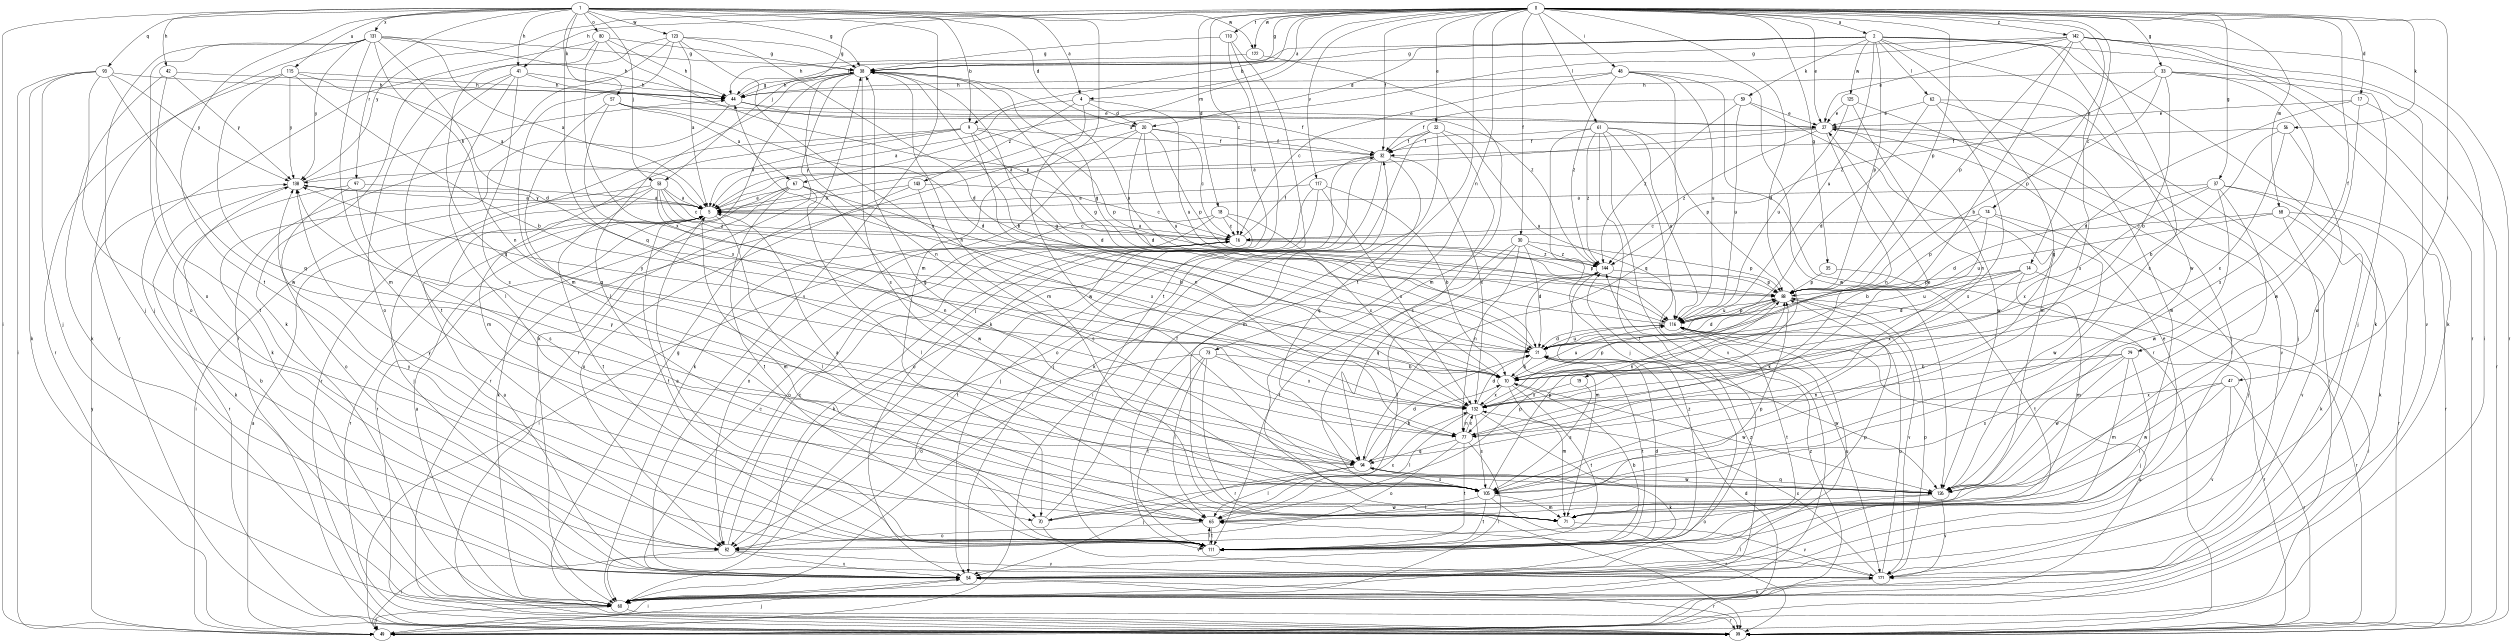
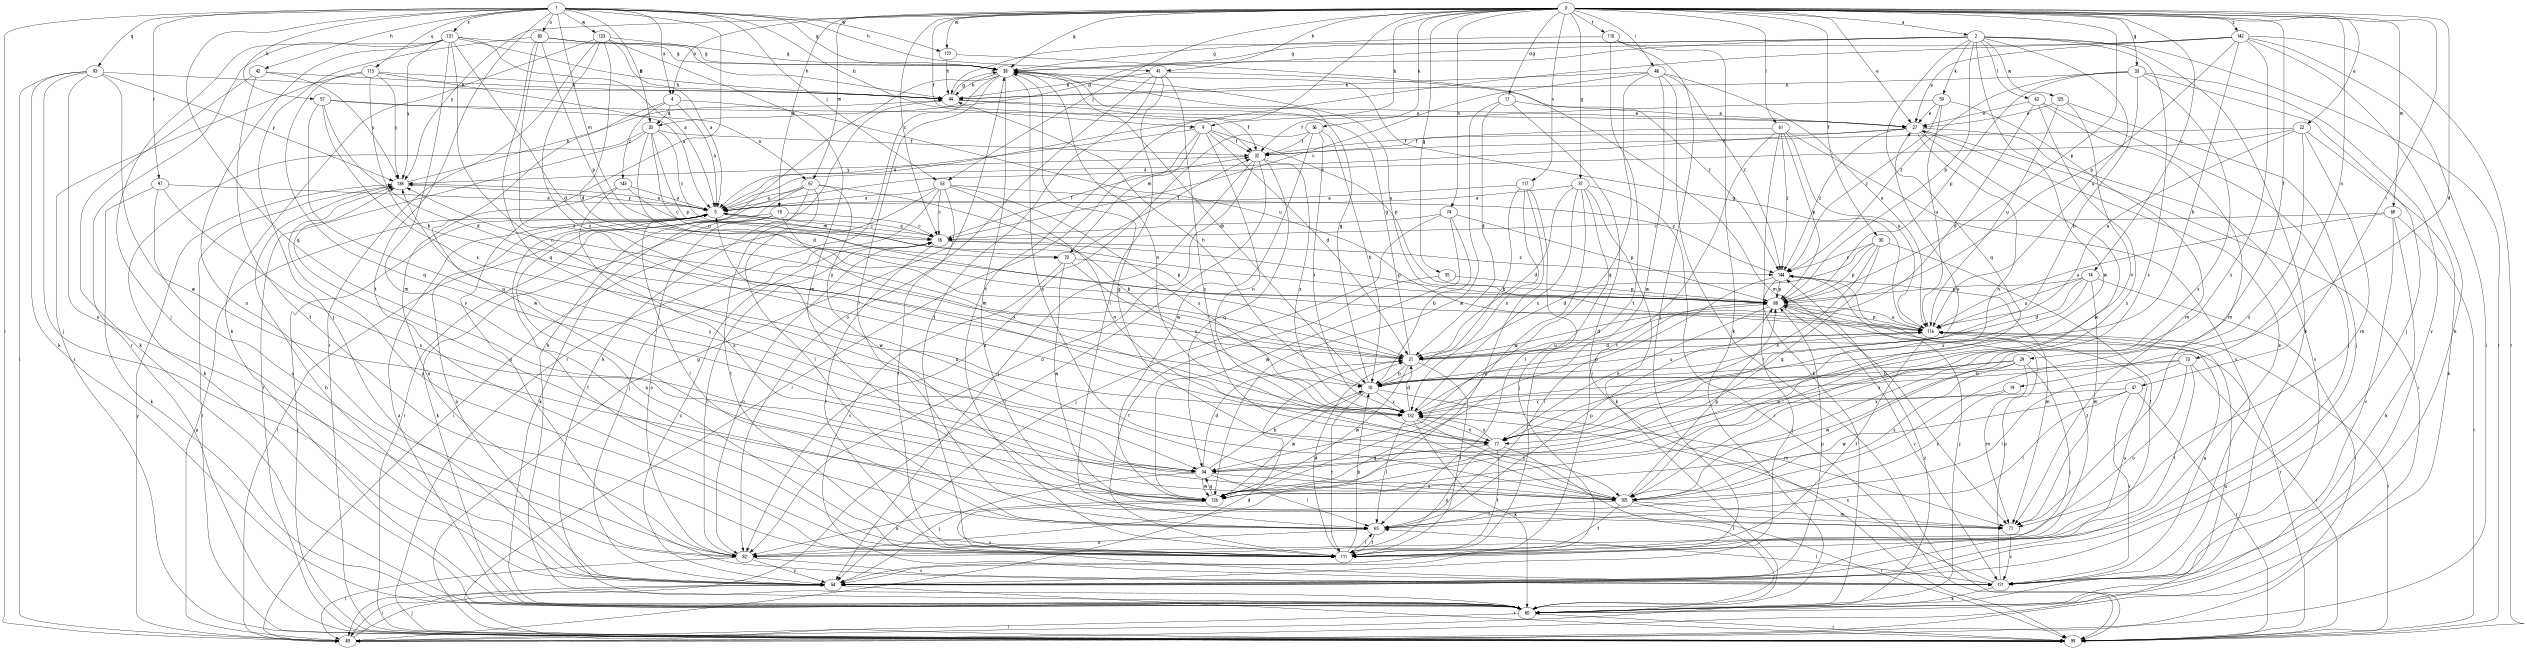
  strict digraph {
    fontname="Roboto Condensed"
    node [fontname="Roboto Condensed"]
    edge [fontname="Roboto Condensed"]
    0
    2
    4
    9
    14
    16
    17
    18
    19
    22
    27
    29
    30
    32
    33
    35
    37
    38
    41
    47
    48
    53
    56
    61
    67
    68
    73
    74
    88
    110
    111
    117
    122
    138
    142
    20
    94
    44
    59
    60
    62
    99
    105
    116
    125
    126
    5
    143
    70
    21
    77
    49
    71
    132
    82
    144
    121
    10
    54
    65
    1
    42
    57
    80
    93
    97
    115
    123
    131
    0 -> 2 [label=a]
    0 -> 4 [label=a]
    0 -> 9 [label=b]
    0 -> 14 [label=c]
    0 -> 16 [label=c]
    0 -> 17 [label=d]
    0 -> 18 [label=d]
    0 -> 19 [label=d]
    0 -> 22 [label=e]
    0 -> 27 [label=e]
    0 -> 29 [label=f]
    0 -> 30 [label=f]
    0 -> 32 [label=f]
    0 -> 33 [label=g]
    0 -> 35 [label=g]
    0 -> 37 [label=g]
    0 -> 38 [label=g]
    0 -> 41 [label=h]
    0 -> 47 [label=i]
    0 -> 48 [label=i]
    0 -> 53 [label=j]
    0 -> 56 [label=k]
    0 -> 61 [label=l]
    0 -> 67 [label=m]
    0 -> 68 [label=m]
    0 -> 73 [label=n]
    0 -> 74 [label=n]
    0 -> 88 [label=p]
    0 -> 110 [label=t]
    0 -> 111 [label=t]
    0 -> 117 [label=v]
    0 -> 122 [label=w]
    0 -> 138 [label=y]
    0 -> 142 [label=z]
    2 -> 38 [label=g]
    2 -> 88 [label=p]
    2 -> 20 [label=d]
    2 -> 94 [label=q]
    2 -> 44 [label=h]
    2 -> 59 [label=k]
    2 -> 60 [label=k]
    2 -> 62 [label=l]
    2 -> 99 [label=r]
    2 -> 105 [label=s]
    2 -> 116 [label=u]
    2 -> 125 [label=w]
    2 -> 126 [label=w]
    4 -> 20 [label=d]
    4 -> 116 [label=u]
    4 -> 126 [label=w]
    4 -> 5 [label=a]
    4 -> 143 [label=z]
    9 -> 32 [label=f]
    9 -> 88 [label=p]
    9 -> 99 [label=r]
    9 -> 5 [label=a]
    9 -> 70 [label=m]
    9 -> 21 [label=d]
    9 -> 77 [label=n]
    14 -> 88 [label=p]
    14 -> 116 [label=u]
    14 -> 21 [label=d]
    14 -> 49 [label=i]
    14 -> 71 [label=m]
    14 -> 132 [label=x]
    16 -> 32 [label=f]
    16 -> 88 [label=p]
    16 -> 111 [label=t]
    16 -> 5 [label=a]
    16 -> 82 [label=o]
    16 -> 144 [label=z]
    17 -> 27 [label=e]
    17 -> 99 [label=r]
    17 -> 126 [label=w]
    17 -> 21 [label=d]
    18 -> 16 [label=c]
    18 -> 60 [label=k]
    18 -> 49 [label=i]
    18 -> 132 [label=x]
    18 -> 82 [label=o]
    19 -> 105 [label=s]
    19 -> 132 [label=x]
    22 -> 32 [label=f]
    22 -> 60 [label=k]
    22 -> 105 [label=s]
    22 -> 116 [label=u]
    22 -> 5 [label=a]
    22 -> 71 [label=m]
    27 -> 32 [label=f]
    27 -> 126 [label=w]
    27 -> 5 [label=a]
    27 -> 77 [label=n]
    27 -> 49 [label=i]
    27 -> 144 [label=z]
    27 -> 121 [label=v]
    29 -> 105 [label=s]
    29 -> 126 [label=w]
    29 -> 77 [label=n]
    29 -> 71 [label=m]
    29 -> 10 [label=b]
    29 -> 54 [label=j]
    30 -> 88 [label=p]
    30 -> 111 [label=t]
    30 -> 94 [label=q]
    30 -> 21 [label=d]
    30 -> 77 [label=n]
    30 -> 144 [label=z]
    32 -> 138 [label=y]
    32 -> 94 [label=q]
    32 -> 49 [label=i]
    32 -> 132 [label=x]
    32 -> 82 [label=o]
    32 -> 54 [label=j]
    33 -> 88 [label=p]
    33 -> 44 [label=h]
    33 -> 105 [label=s]
    33 -> 144 [label=z]
    33 -> 121 [label=v]
    33 -> 10 [label=b]
    33 -> 54 [label=j]
    35 -> 88 [label=p]
    35 -> 111 [label=t]
    37 -> 60 [label=k]
    37 -> 99 [label=r]
    37 -> 126 [label=w]
    37 -> 5 [label=a]
    37 -> 21 [label=d]
    37 -> 132 [label=x]
    37 -> 65 [label=l]
    38 -> 44 [label=h]
    38 -> 60 [label=k]
    38 -> 99 [label=r]
    38 -> 105 [label=s]
    38 -> 116 [label=u]
    38 -> 77 [label=n]
    38 -> 71 [label=m]
    38 -> 10 [label=b]
    38 -> 65 [label=l]
    41 -> 111 [label=t]
    41 -> 44 [label=h]
    41 -> 105 [label=s]
    41 -> 82 [label=o]
    41 -> 144 [label=z]
    41 -> 65 [label=l]
    47 -> 99 [label=r]
    47 -> 126 [label=w]
    47 -> 132 [label=x]
    47 -> 121 [label=v]
    47 -> 65 [label=l]
    48 -> 16 [label=c]
    48 -> 94 [label=q]
    48 -> 44 [label=h]
    48 -> 99 [label=r]
    48 -> 116 [label=u]
    48 -> 126 [label=w]
    48 -> 144 [label=z]
    53 -> 16 [label=c]
    53 -> 111 [label=t]
    53 -> 5 [label=a]
    53 -> 77 [label=n]
    53 -> 49 [label=i]
    53 -> 132 [label=x]
    53 -> 144 [label=z]
    53 -> 54 [label=j]
    56 -> 32 [label=f]
    56 -> 126 [label=w]
    56 -> 132 [label=x]
+   56 -> 82 [label=o]
    56 -> 10 [label=b]
    61 -> 32 [label=f]
    61 -> 88 [label=p]
    61 -> 111 [label=t]
    61 -> 60 [label=k]
    61 -> 116 [label=u]
    61 -> 144 [label=z]
    61 -> 121 [label=v]
    67 -> 111 [label=t]
    67 -> 60 [label=k]
    67 -> 99 [label=r]
    67 -> 126 [label=w]
    67 -> 5 [label=a]
    67 -> 10 [label=b]
    67 -> 65 [label=l]
    68 -> 16 [label=c]
    68 -> 60 [label=k]
    68 -> 99 [label=r]
    68 -> 116 [label=u]
    68 -> 121 [label=v]
    73 -> 111 [label=t]
    73 -> 99 [label=r]
    73 -> 132 [label=x]
    73 -> 82 [label=o]
    73 -> 10 [label=b]
    73 -> 65 [label=l]
    74 -> 16 [label=c]
    74 -> 88 [label=p]
    74 -> 126 [label=w]
    74 -> 10 [label=b]
    74 -> 54 [label=j]
    88 -> 99 [label=r]
    88 -> 116 [label=u]
    88 -> 21 [label=d]
    88 -> 77 [label=n]
    88 -> 121 [label=v]
    110 -> 38 [label=g]
    110 -> 111 [label=t]
    110 -> 60 [label=k]
    110 -> 54 [label=j]
    111 -> 27 [label=e]
    111 -> 138 [label=y]
    111 -> 5 [label=a]
    111 -> 21 [label=d]
    111 -> 144 [label=z]
    111 -> 10 [label=b]
    111 -> 65 [label=l]
    117 -> 5 [label=a]
    117 -> 132 [label=x]
    117 -> 82 [label=o]
    117 -> 10 [label=b]
    117 -> 54 [label=j]
    122 -> 44 [label=h]
    122 -> 71 [label=m]
    138 -> 44 [label=h]
    138 -> 99 [label=r]
    138 -> 5 [label=a]
    142 -> 27 [label=e]
    142 -> 38 [label=g]
    142 -> 88 [label=p]
    142 -> 60 [label=k]
    142 -> 99 [label=r]
    142 -> 105 [label=s]
    142 -> 5 [label=a]
    142 -> 49 [label=i]
    142 -> 10 [label=b]
    20 -> 16 [label=c]
    20 -> 32 [label=f]
    20 -> 88 [label=p]
    20 -> 60 [label=k]
    20 -> 99 [label=r]
    20 -> 116 [label=u]
    20 -> 21 [label=d]
    94 -> 138 [label=y]
    94 -> 105 [label=s]
    94 -> 126 [label=w]
    94 -> 21 [label=d]
    94 -> 10 [label=b]
    94 -> 54 [label=j]
    94 -> 65 [label=l]
    44 -> 27 [label=e]
    44 -> 32 [label=f]
    44 -> 38 [label=g]
    44 -> 60 [label=k]
    59 -> 27 [label=e]
    59 -> 32 [label=f]
    59 -> 116 [label=u]
    59 -> 71 [label=m]
    59 -> 144 [label=z]
    60 -> 99 [label=r]
    60 -> 5 [label=a]
    60 -> 49 [label=i]
    60 -> 144 [label=z]
    62 -> 27 [label=e]
    62 -> 105 [label=s]
    62 -> 21 [label=d]
    62 -> 71 [label=m]
    62 -> 54 [label=j]
    99 -> 38 [label=g]
    105 -> 38 [label=g]
    105 -> 88 [label=p]
    105 -> 111 [label=t]
    105 -> 99 [label=r]
    105 -> 5 [label=a]
    105 -> 71 [label=m]
    105 -> 65 [label=l]
    116 -> 38 [label=g]
    116 -> 88 [label=p]
    116 -> 111 [label=t]
    116 -> 99 [label=r]
    116 -> 21 [label=d]
    125 -> 27 [label=e]
    125 -> 116 [label=u]
    125 -> 77 [label=n]
    125 -> 54 [label=j]
    126 -> 94 [label=q]
    126 -> 82 [label=o]
    126 -> 121 [label=v]
    5 -> 16 [label=c]
    5 -> 111 [label=t]
    5 -> 138 [label=y]
    5 -> 99 [label=r]
    5 -> 70 [label=m]
    5 -> 65 [label=l]
    143 -> 16 [label=c]
    143 -> 105 [label=s]
    143 -> 5 [label=a]
    143 -> 82 [label=o]
    70 -> 32 [label=f]
    70 -> 88 [label=p]
-   126 -> 70 [label=w]
+   70 -> 126 [label=w]
    70 -> 132 [label=x]
    70 -> 121 [label=v]
    21 -> 38 [label=g]
    21 -> 111 [label=t]
    21 -> 138 [label=y]
    21 -> 116 [label=u]
    21 -> 126 [label=w]
    21 -> 10 [label=b]
    77 -> 27 [label=e]
    77 -> 111 [label=t]
    77 -> 94 [label=q]
    77 -> 60 [label=l]
    77 -> 132 [label=x]
    77 -> 82 [label=o]
    49 -> 138 [label=y]
    49 -> 116 [label=u]
    49 -> 5 [label=a]
    49 -> 21 [label=d]
    49 -> 144 [label=z]
    49 -> 54 [label=j]
    71 -> 121 [label=v]
    132 -> 88 [label=p]
    132 -> 60 [label=k]
    132 -> 105 [label=s]
    132 -> 21 [label=d]
    132 -> 77 [label=n]
    132 -> 65 [label=l]
    82 -> 16 [label=c]
    82 -> 49 [label=i]
    82 -> 121 [label=v]
    82 -> 54 [label=v]
    144 -> 88 [label=p]
    144 -> 71 [label=m]
-   61 -> 54 [label=j]
+   144 -> 54 [label=j]
    144 -> 65 [label=l]
    121 -> 88 [label=p]
    121 -> 60 [label=k]
    121 -> 116 [label=u]
    121 -> 132 [label=x]
    121 -> 65 [label=l]
    10 -> 38 [label=g]
    10 -> 111 [label=t]
    10 -> 44 [label=h]
    10 -> 116 [label=u]
    10 -> 126 [label=w]
    10 -> 71 [label=m]
    10 -> 132 [label=x]
    54 -> 16 [label=c]
    54 -> 88 [label=p]
    54 -> 138 [label=b]
    54 -> 99 [label=r]
    54 -> 116 [label=u]
    54 -> 5 [label=a]
    54 -> 49 [label=i]
    65 -> 88 [label=p]
    65 -> 111 [label=t]
    65 -> 138 [label=y]
    65 -> 82 [label=o]
    1 -> 4 [label=a]
    1 -> 9 [label=b]
    1 -> 38 [label=g]
    1 -> 41 [label=h]
    1 -> 53 [label=j]
    1 -> 111 [label=t]
    1 -> 122 [label=w]
    1 -> 20 [label=d]
    1 -> 94 [label=q]
    1 -> 70 [label=m]
    1 -> 49 [label=i]
    1 -> 121 [label=v]
    1 -> 42 [label=h]
    1 -> 57 [label=k]
    1 -> 80 [label=o]
    1 -> 93 [label=q]
    1 -> 97 [label=r]
    1 -> 115 [label=u]
    1 -> 123 [label=w]
    1 -> 131 [label=x]
    42 -> 111 [label=t]
    42 -> 138 [label=y]
    42 -> 44 [label=h]
    42 -> 60 [label=k]
    57 -> 27 [label=e]
    57 -> 67 [label=a]
    57 -> 94 [label=q]
    57 -> 21 [label=d]
    57 -> 132 [label=x]
    80 -> 38 [label=g]
    80 -> 88 [label=p]
    80 -> 94 [label=q]
    80 -> 44 [label=h]
    80 -> 132 [label=x]
    80 -> 54 [label=j]
    93 -> 138 [label=y]
    93 -> 44 [label=h]
    93 -> 60 [label=k]
    93 -> 126 [label=w]
    93 -> 49 [label=i]
    93 -> 82 [label=o]
    93 -> 54 [label=j]
    97 -> 60 [label=k]
    97 -> 105 [label=s]
    97 -> 5 [label=a]
    97 -> 82 [label=o]
    115 -> 138 [label=y]
    115 -> 94 [label=q]
    115 -> 44 [label=h]
    115 -> 99 [label=r]
    115 -> 5 [label=a]
    115 -> 10 [label=b]
    123 -> 38 [label=g]
    123 -> 60 [label=k]
    123 -> 99 [label=r]
    123 -> 5 [label=a]
    123 -> 21 [label=d]
    123 -> 71 [label=m]
    123 -> 132 [label=x]
    131 -> 38 [label=g]
    131 -> 138 [label=y]
    131 -> 44 [label=h]
    131 -> 99 [label=r]
    131 -> 5 [label=a]
    131 -> 21 [label=d]
    131 -> 77 [label=n]
    131 -> 71 [label=m]
    131 -> 82 [label=o]
    131 -> 54 [label=j]
  }
